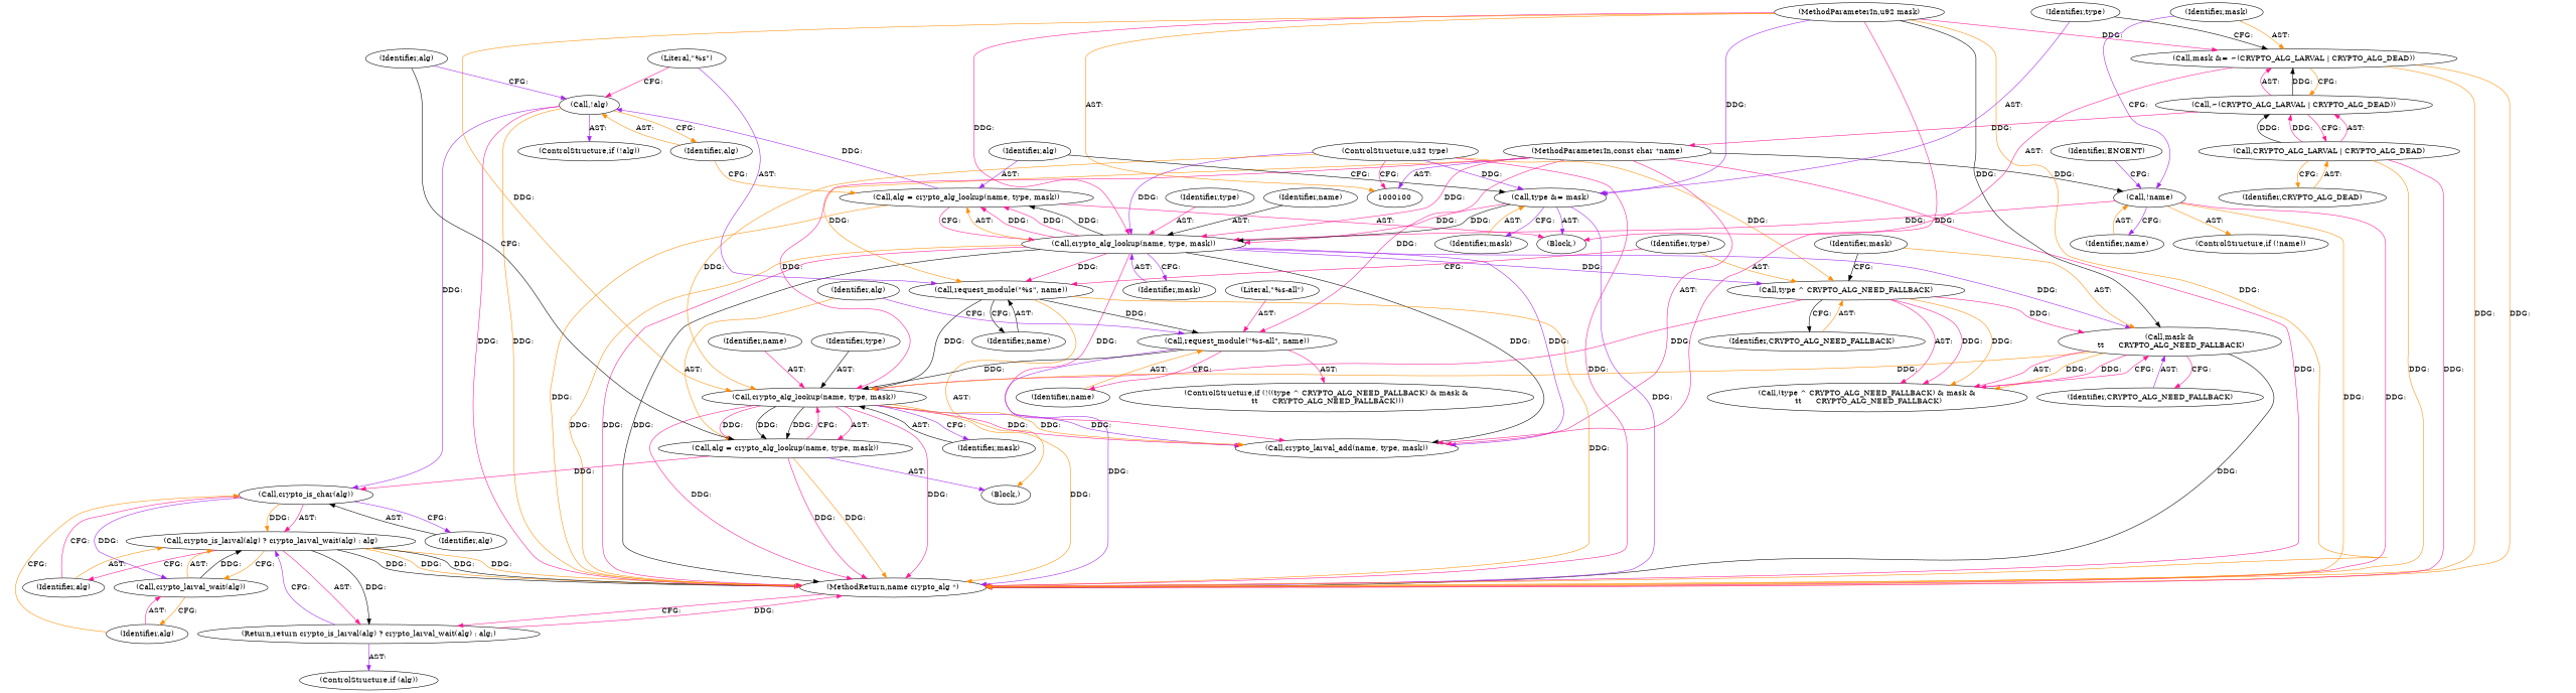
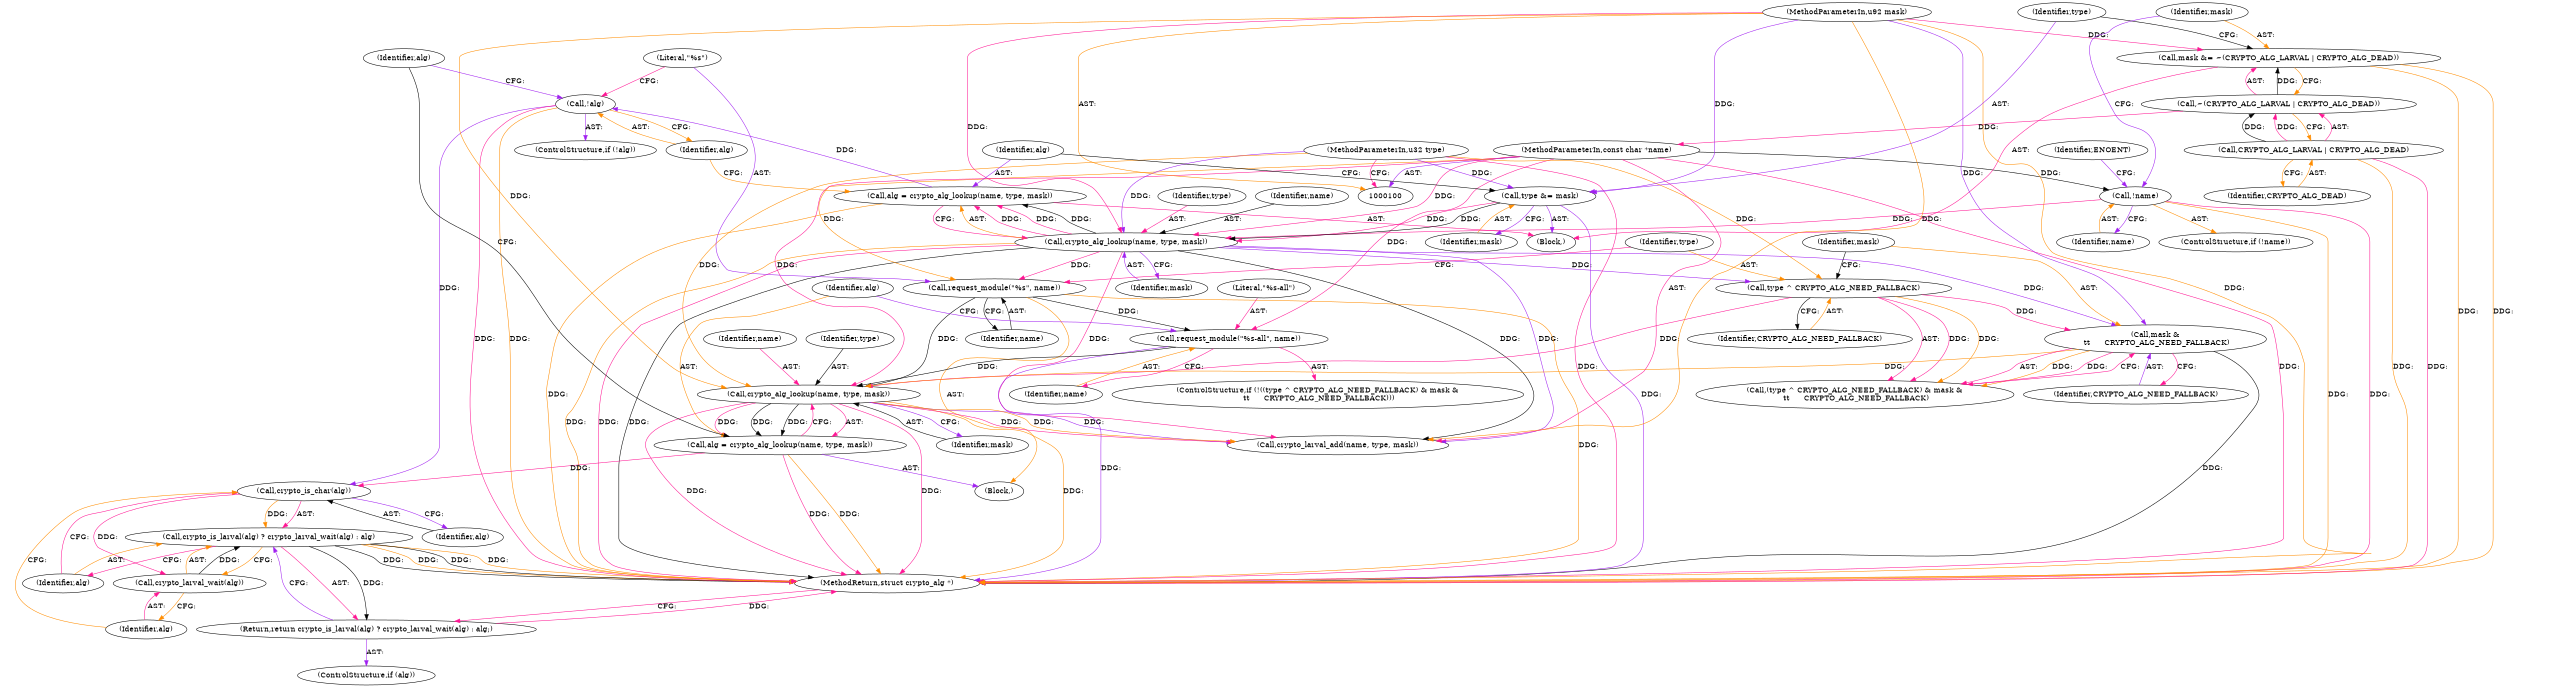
  digraph {
    edge [color=deeppink]
    n1 [label="(Call,crypto_is_char(alg))"]
    n2 [label="(Call,crypto_is_larval(alg) ? crypto_larval_wait(alg) : alg)"]
    n3 [label="(Call,crypto_larval_wait(alg))"]
    n4 [label="(Identifier,alg)"]
-   n5 [label="(MethodReturn,name crypto_alg *)"]
+   n5 [label="(MethodReturn,struct crypto_alg *)"]
    n6 [label="(Return,return crypto_is_larval(alg) ? crypto_larval_wait(alg) : alg;)"]
    n7 [label="(Identifier,alg)"]
    n8 [label="(Identifier,alg)"]
    n9 [label="(Call,!alg)"]
    n10 [label="(ControlStructure,if (!alg))"]
    n11 [label="(Identifier,alg)"]
    n12 [label="(Call,alg = crypto_alg_lookup(name, type, mask))"]
    n13 [label="(Call,crypto_alg_lookup(name, type, mask))"]
    n14 [label="(Block,)"]
    n15 [label="(Call,request_module(\"%s\", name))"]
    n16 [label="(Call,type ^ CRYPTO_ALG_NEED_FALLBACK)"]
    n17 [label="(Call,mask &\n \t\t      CRYPTO_ALG_NEED_FALLBACK)"]
    n18 [label="(Identifier,mask)"]
    n19 [label="(Call,crypto_larval_add(name, type, mask))"]
    n20 [label="(Call,crypto_alg_lookup(name, type, mask))"]
    n21 [label="(Call,request_module(\"%s-all\", name))"]
    n22 [label="(Block,)"]
    n23 [label="(Identifier,name)"]
    n24 [label="(Call,(type ^ CRYPTO_ALG_NEED_FALLBACK) & mask &\n \t\t      CRYPTO_ALG_NEED_FALLBACK)"]
    n25 [label="(Identifier,CRYPTO_ALG_NEED_FALLBACK)"]
    n26 [label="(Identifier,CRYPTO_ALG_NEED_FALLBACK)"]
    n27 [label="(Call,!name)"]
    n28 [label="(ControlStructure,if (!name))"]
    n29 [label="(Identifier,name)"]
    n30 [label="(MethodParameterIn,const char *name)"]
    1000100
    n32 [label="(Call,alg = crypto_alg_lookup(name, type, mask))"]
    n33 [label="(Identifier,mask)"]
    n34 [label="(Identifier,name)"]
    n35 [label="(ControlStructure,if (!((type ^ CRYPTO_ALG_NEED_FALLBACK) & mask &\n \t\t      CRYPTO_ALG_NEED_FALLBACK)))"]
    n36 [label="(Call,type &= mask)"]
    n37 [label="(Identifier,mask)"]
-   n38 [label="(ControlStructure,u32 type)"]
+   n38 [label="(MethodParameterIn,u32 type)"]
    n39 [label="(Call,mask &= ~(CRYPTO_ALG_LARVAL | CRYPTO_ALG_DEAD))"]
    n40 [label="(Call,~(CRYPTO_ALG_LARVAL | CRYPTO_ALG_DEAD))"]
    n41 [label="(Call,CRYPTO_ALG_LARVAL | CRYPTO_ALG_DEAD)"]
    n42 [label="(MethodParameterIn,u92 mask)"]
    n43 [label="(Identifier,CRYPTO_ALG_DEAD)"]
    n44 [label="(ControlStructure,if (alg))"]
    n45 [label="(Identifier,name)"]
    n46 [label="(Identifier,type)"]
    n47 [label="(Identifier,type)"]
    n48 [label="(Identifier,type)"]
    n49 [label="(Identifier,ENOENT)"]
    n50 [label="(Identifier,type)"]
    n51 [label="(Identifier,name)"]
    n52 [label="(Identifier,mask)"]
    n53 [label="(Identifier,alg)"]
    n54 [label="(Identifier,alg)"]
    n55 [label="(Literal,\"%s\")"]
    n56 [label="(Literal,\"%s-all\")"]
    n57 [label="(Identifier,alg)"]
    n58 [label="(Identifier,mask)"]
    n1 -> n2 [label="AST: "]
    n1 -> n2 [color=darkorange label="DDG: "]
-   n1 -> n3 [color=purple label="DDG: "]
+   n1 -> n3 [label="DDG: "]
    n1 -> n4 [color=purple label="CFG: "]
    n2 -> n3 [color=darkorange label="CFG: "]
    n2 -> n5 [color=darkorange label="DDG: "]
    n2 -> n5 [color=black label="DDG: "]
    n2 -> n5 [color=darkorange label="DDG: "]
    n2 -> n5 [color=black label="DDG: "]
    n2 -> n6 [label="AST: "]
    n2 -> n6 [color=black label="DDG: "]
    n2 -> n7 [label="CFG: "]
    n3 -> n2 [color=darkorange label="AST: "]
    n3 -> n2 [color=black label="DDG: "]
    n3 -> n8 [color=darkorange label="CFG: "]
    n4 -> n1 [color=black label="AST: "]
    n5 -> n6 [label="CFG: "]
    n6 -> n2 [color=purple label="CFG: "]
    n6 -> n5 [label="DDG: "]
    n6 -> n44 [color=purple label="AST: "]
    n7 -> n1 [label="CFG: "]
    n7 -> n2 [color=darkorange label="AST: "]
    n8 -> n1 [color=darkorange label="CFG: "]
    n8 -> n3 [label="AST: "]
    n9 -> n1 [color=purple label="DDG: "]
    n9 -> n5 [color=darkorange label="DDG: "]
    n9 -> n5 [label="DDG: "]
    n9 -> n10 [color=purple label="AST: "]
    n9 -> n11 [color=darkorange label="CFG: "]
    n11 -> n9 [color=darkorange label="AST: "]
    n11 -> n12 [color=darkorange label="CFG: "]
    n12 -> n5 [color=darkorange label="DDG: "]
    n12 -> n9 [color=purple label="DDG: "]
    n12 -> n13 [label="CFG: "]
    n12 -> n14 [label="AST: "]
    n13 -> n5 [color=darkorange label="DDG: "]
    n13 -> n5 [label="DDG: "]
    n13 -> n5 [color=black label="DDG: "]
    n13 -> n12 [color=darkorange label="AST: "]
    n13 -> n12 [label="DDG: "]
    n13 -> n12 [label="DDG: "]
    n13 -> n12 [color=black label="DDG: "]
    n13 -> n15 [label="DDG: "]
    n13 -> n16 [color=purple label="DDG: "]
    n13 -> n17 [color=purple label="DDG: "]
    n13 -> n18 [color=purple label="CFG: "]
    n13 -> n19 [color=purple label="DDG: "]
    n13 -> n19 [label="DDG: "]
    n13 -> n19 [color=black label="DDG: "]
    n15 -> n5 [color=darkorange label="DDG: "]
    n15 -> n20 [color=black label="DDG: "]
    n15 -> n21 [color=black label="DDG: "]
    n15 -> n22 [color=darkorange label="AST: "]
    n15 -> n23 [color=black label="CFG: "]
    n16 -> n17 [label="DDG: "]
    n16 -> n20 [label="DDG: "]
    n16 -> n24 [label="AST: "]
    n16 -> n24 [label="DDG: "]
    n16 -> n24 [color=darkorange label="DDG: "]
    n16 -> n25 [color=black label="CFG: "]
    n17 -> n5 [color=black label="DDG: "]
    n17 -> n20 [color=darkorange label="DDG: "]
    n17 -> n24 [label="AST: "]
    n17 -> n24 [color=darkorange label="DDG: "]
    n17 -> n24 [label="DDG: "]
    n17 -> n26 [label="CFG: "]
    n18 -> n13 [color=purple label="AST: "]
    n20 -> n5 [label="DDG: "]
    n20 -> n5 [color=darkorange label="DDG: "]
    n20 -> n5 [label="DDG: "]
    n20 -> n19 [color=purple label="DDG: "]
    n20 -> n19 [label="DDG: "]
    n20 -> n19 [color=darkorange label="DDG: "]
    n20 -> n32 [label="AST: "]
    n20 -> n32 [label="DDG: "]
    n20 -> n32 [color=black label="DDG: "]
    n20 -> n32 [color=black label="DDG: "]
    n20 -> n33 [color=purple label="CFG: "]
    n21 -> n5 [color=purple label="DDG: "]
    n21 -> n20 [color=black label="DDG: "]
    n21 -> n34 [label="CFG: "]
    n21 -> n35 [label="AST: "]
    n23 -> n15 [color=black label="AST: "]
    n24 -> n17 [label="CFG: "]
    n25 -> n16 [color=darkorange label="AST: "]
    n26 -> n17 [color=purple label="AST: "]
    n27 -> n5 [color=darkorange label="DDG: "]
    n27 -> n5 [label="DDG: "]
    n27 -> n13 [label="DDG: "]
    n27 -> n28 [color=darkorange label="AST: "]
    n27 -> n29 [color=purple label="CFG: "]
    n29 -> n27 [color=darkorange label="AST: "]
    n30 -> n5 [label="DDG: "]
    n30 -> n13 [label="DDG: "]
    n30 -> n15 [color=darkorange label="DDG: "]
    n30 -> n19 [label="AST: "]
    n30 -> n20 [label="DDG: "]
    n30 -> n21 [label="DDG: "]
    n30 -> n27 [color=black label="DDG: "]
    n30 -> 1000100 [color=purple label="AST: "]
    n32 -> n1 [label="DDG: "]
    n32 -> n5 [label="DDG: "]
    n32 -> n5 [color=darkorange label="DDG: "]
    n32 -> n20 [label="CFG: "]
    n32 -> n22 [color=purple label="AST: "]
    n33 -> n20 [color=black label="AST: "]
    n34 -> n21 [color=darkorange label="AST: "]
    n36 -> n5 [color=purple label="DDG: "]
    n36 -> n13 [label="DDG: "]
    n36 -> n13 [color=black label="DDG: "]
    n36 -> n14 [color=purple label="AST: "]
    n36 -> n37 [color=purple label="CFG: "]
    n37 -> n36 [color=darkorange label="AST: "]
    n38 -> n5 [label="DDG: "]
    n38 -> n13 [color=purple label="DDG: "]
    n38 -> n16 [color=darkorange label="DDG: "]
    n38 -> n20 [color=darkorange label="DDG: "]
    n38 -> 1000100 [label="CFG: "]
    n38 -> n36 [color=purple label="DDG: "]
    n39 -> n5 [color=darkorange label="DDG: "]
    n39 -> n5 [color=darkorange label="DDG: "]
    n39 -> n14 [label="AST: "]
    n39 -> n40 [color=darkorange label="CFG: "]
    n40 -> n30 [label="DDG: "]
    n40 -> n39 [label="AST: "]
    n40 -> n39 [color=black label="DDG: "]
-   n40 -> n41 [label="CFG: "]
+   n40 -> n41 [color=darkorange label="CFG: "]
    n41 -> n5 [label="DDG: "]
    n41 -> n5 [color=darkorange label="DDG: "]
    n41 -> n40 [label="AST: "]
    n41 -> n40 [color=black label="DDG: "]
    n41 -> n40 [label="DDG: "]
    n41 -> n43 [color=darkorange label="CFG: "]
    n42 -> n5 [color=darkorange label="DDG: "]
    n42 -> n13 [label="DDG: "]
-   n42 -> n17 [color=black label="DDG: "]
-   n42 -> n19 [label="DDG: "]
+   n42 -> n17 [color=purple label="DDG: "]
+   n42 -> n19 [color=darkorange label="DDG: "]
    n42 -> n20 [color=darkorange label="DDG: "]
    n42 -> 1000100 [color=darkorange label="AST: "]
    n42 -> n36 [color=purple label="DDG: "]
    n42 -> n39 [label="DDG: "]
    n43 -> n41 [color=darkorange label="AST: "]
    n45 -> n20 [label="AST: "]
    n46 -> n36 [color=purple label="AST: "]
    n46 -> n39 [color=black label="CFG: "]
    n47 -> n13 [label="AST: "]
    n48 -> n20 [color=black label="AST: "]
    n49 -> n27 [color=purple label="CFG: "]
    n50 -> n15 [label="CFG: "]
    n50 -> n16 [color=darkorange label="AST: "]
    n51 -> n13 [color=black label="AST: "]
    n52 -> n27 [color=purple label="CFG: "]
    n52 -> n39 [color=darkorange label="AST: "]
    n53 -> n21 [color=purple label="CFG: "]
    n53 -> n32 [color=darkorange label="AST: "]
    n54 -> n12 [color=purple label="AST: "]
    n54 -> n36 [color=black label="CFG: "]
    n55 -> n9 [label="CFG: "]
    n55 -> n15 [color=purple label="AST: "]
    n56 -> n21 [label="AST: "]
    n57 -> n9 [color=purple label="CFG: "]
    n57 -> n32 [color=black label="CFG: "]
    n58 -> n16 [color=black label="CFG: "]
    n58 -> n17 [color=darkorange label="AST: "]
  }
